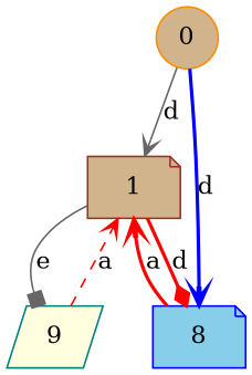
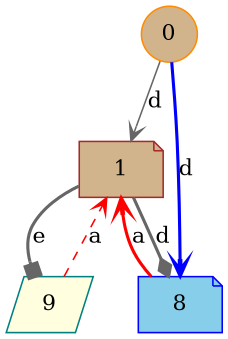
  strict digraph {
    node [fillcolor=tan shape=note style=filled]
    edge [arrowhead=vee color=red style=bold]
    1 [color=brown]
    8 [color=blue fillcolor=skyblue]
    9 [color=teal fillcolor=lightyellow shape=parallelogram]
    0 [color=darkorange shape=circle]
-   1 -> 8 [arrowhead=diamond label=d]
-   1 -> 9 [arrowhead=box color=gray40 label=e style=solid]
+   1 -> 8 [arrowhead=diamond color=gray40 label=d]
+   1 -> 9 [arrowhead=box color=gray40 label=e]
    8 -> 1 [label=a]
    9 -> 1 [label=a style=dashed]
    0 -> 1 [color=gray40 label=d style=solid]
    0 -> 8 [color=blue label=d]
  }
